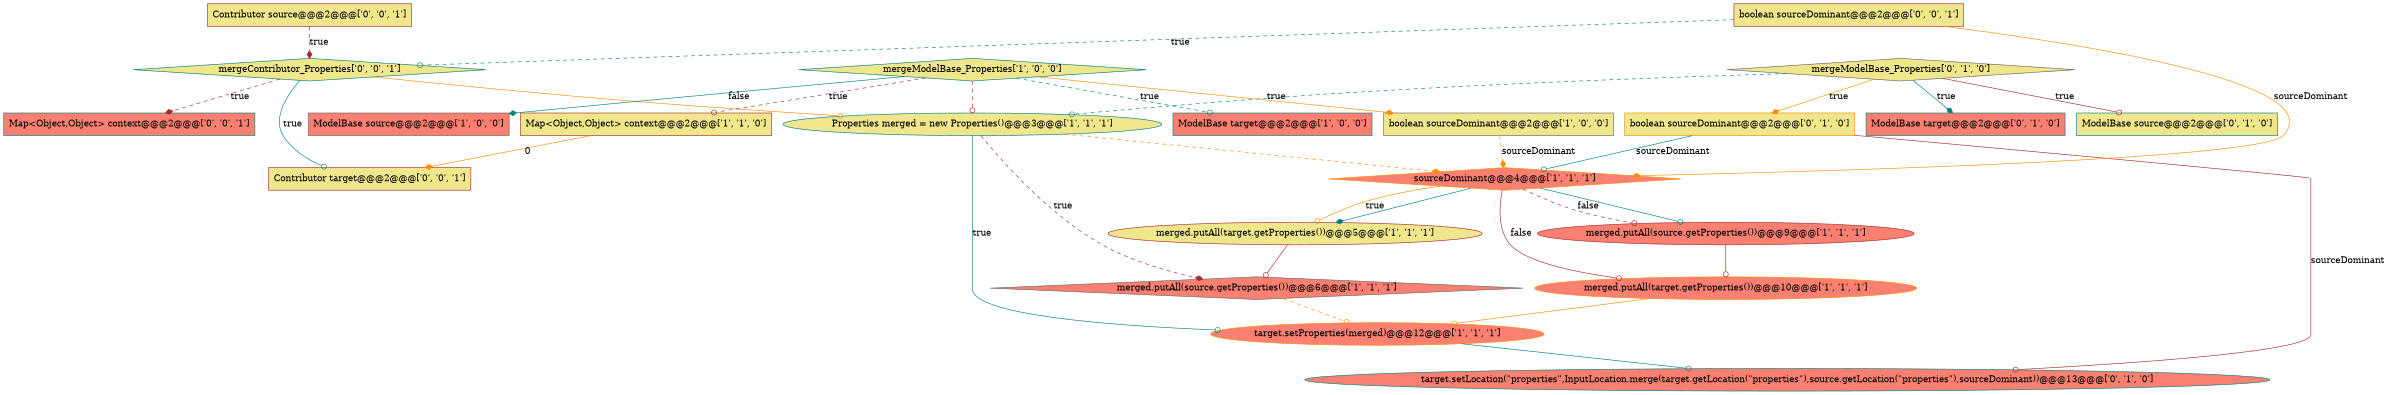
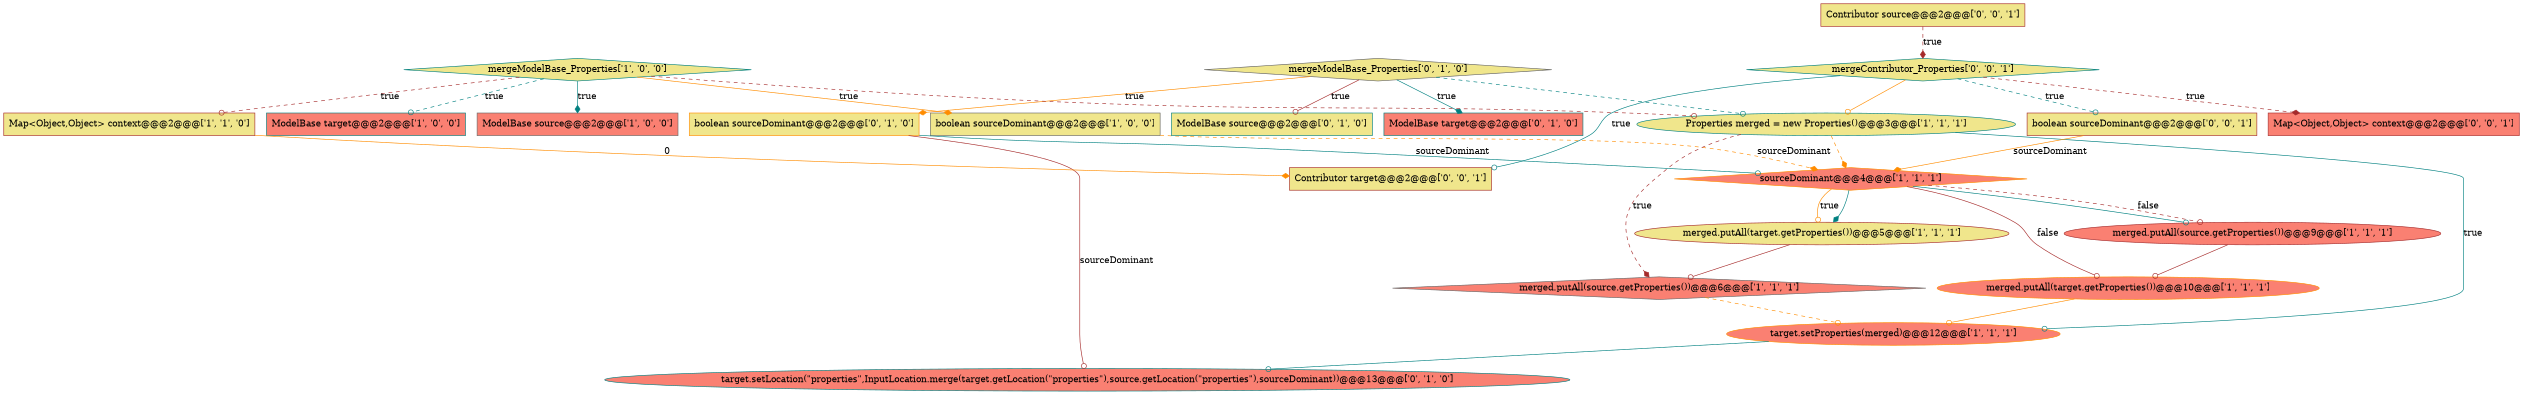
  digraph {
    node [color=teal fillcolor=khaki shape=box style=filled]
    edge [arrowhead=odot color=brown style=solid]
    n1 [fillcolor=salmon label="ModelBase target@@@2@@@['1', '0', '0']"]
    n2 [color=brown label="Contributor source@@@2@@@['0', '0', '1']"]
    n3 [label="mergeContributor_Properties['0', '0', '1']" shape=diamond]
    n4 [color=gray40 label="boolean sourceDominant@@@2@@@['1', '0', '0']"]
    n5 [color=darkorange fillcolor=salmon label="sourceDominant@@@4@@@['1', '1', '1']" shape=diamond]
    n6 [color=brown fillcolor=salmon label="merged.putAll(source.getProperties())@@@9@@@['1', '1', '1']" shape=ellipse]
    n7 [color=darkorange fillcolor=salmon label="merged.putAll(target.getProperties())@@@10@@@['1', '1', '1']" shape=ellipse]
    n8 [color=brown label="merged.putAll(target.getProperties())@@@5@@@['1', '1', '1']" shape=ellipse]
    n9 [fillcolor=salmon label="ModelBase target@@@2@@@['0', '1', '0']"]
    n10 [fillcolor=salmon label="target.setLocation(\"properties\",InputLocation.merge(target.getLocation(\"properties\"),source.getLocation(\"properties\"),sourceDominant))@@@13@@@['0', '1', '0']" shape=ellipse]
    n11 [label="ModelBase source@@@2@@@['0', '1', '0']"]
    n12 [label="Properties merged = new Properties()@@@3@@@['1', '1', '1']" shape=ellipse]
    n13 [color=darkorange fillcolor=salmon label="target.setProperties(merged)@@@12@@@['1', '1', '1']" shape=ellipse]
    n14 [color=gray40 fillcolor=salmon label="merged.putAll(source.getProperties())@@@6@@@['1', '1', '1']" shape=diamond]
    n15 [color=gray40 label="mergeModelBase_Properties['0', '1', '0']" shape=diamond]
    n16 [color=darkorange label="boolean sourceDominant@@@2@@@['0', '1', '0']"]
    n17 [color=brown label="Map<Object,Object> context@@@2@@@['1', '1', '0']"]
    n18 [color=brown label="Contributor target@@@2@@@['0', '0', '1']"]
    n19 [color=gray40 fillcolor=salmon label="ModelBase source@@@2@@@['1', '0', '0']"]
    n20 [label="mergeModelBase_Properties['1', '0', '0']" shape=diamond]
    n21 [color=brown label="boolean sourceDominant@@@2@@@['0', '0', '1']"]
-   n22 [fillcolor=salmon label="Map<Object,Object> context@@@2@@@['0', '0', '1']"]
+   n22 [color=brown fillcolor=salmon label="Map<Object,Object> context@@@2@@@['0', '0', '1']"]
    n2 -> n3 [arrowhead=diamond label=true style=dashed]
    n3 -> n12 [color=darkorange]
    n3 -> n18 [color=teal label=true]
-   n21 -> n3 [color=teal label=true style=dashed]
+   n3 -> n21 [color=teal label=true style=dashed]
    n3 -> n22 [arrowhead=diamond label=true style=dashed]
    n4 -> n5 [arrowhead=diamond color=darkorange label=sourceDominant style=dashed]
    n5 -> n6 [color=teal]
    n5 -> n6 [label=false style=dashed]
    n5 -> n7 [label=false]
    n5 -> n8 [arrowhead=diamond color=teal]
    n5 -> n8 [color=darkorange label=true]
    n6 -> n7
    n7 -> n13 [color=darkorange]
    n8 -> n14
    n12 -> n5 [arrowhead=diamond color=darkorange style=dashed]
    n12 -> n13 [color=teal label=true]
    n12 -> n14 [arrowhead=diamond label=true style=dashed]
    n13 -> n10 [color=teal]
    n14 -> n13 [color=darkorange style=dashed]
    n15 -> n9 [arrowhead=diamond color=teal label=true]
    n15 -> n11 [label=true]
    n15 -> n12 [color=teal style=dashed]
    n15 -> n16 [arrowhead=diamond color=darkorange label=true]
    n16 -> n5 [color=teal label=sourceDominant]
    n16 -> n10 [label=sourceDominant]
    n17 -> n18 [arrowhead=diamond color=darkorange label=0]
    n20 -> n1 [color=teal label=true style=dashed]
    n20 -> n4 [arrowhead=diamond color=darkorange label=true]
    n20 -> n12 [style=dashed]
    n20 -> n17 [label=true style=dashed]
-   n20 -> n19 [arrowhead=diamond color=teal label=false]
+   n20 -> n19 [arrowhead=diamond color=teal label=true]
    n21 -> n5 [arrowhead=diamond color=darkorange label=sourceDominant]
  }
